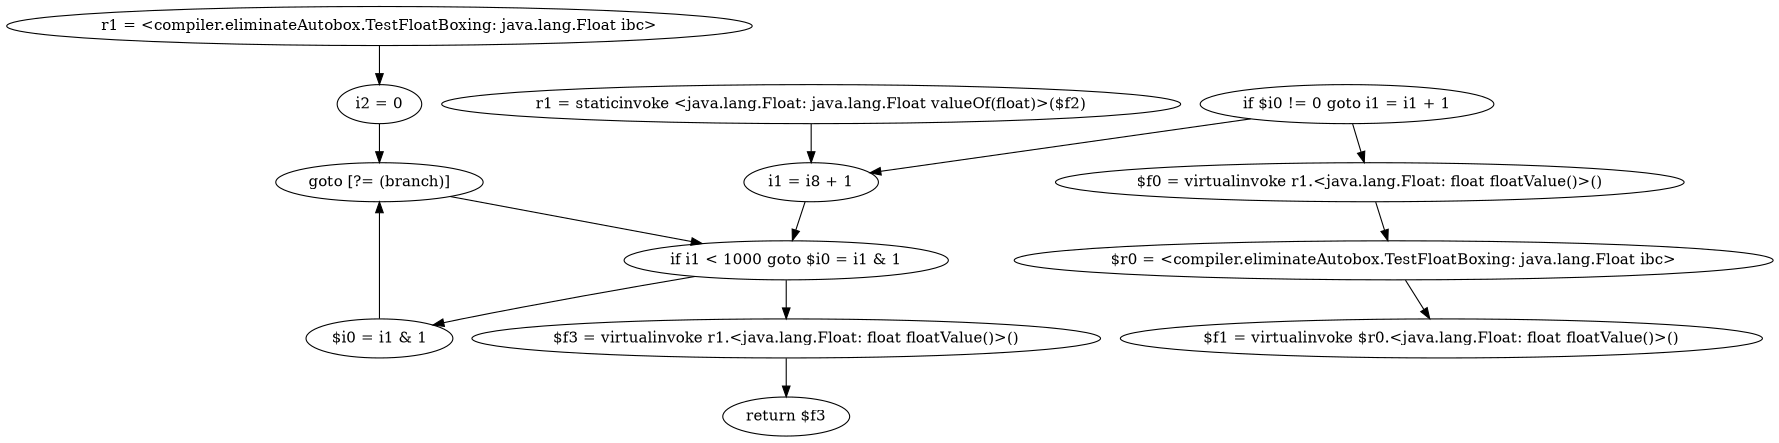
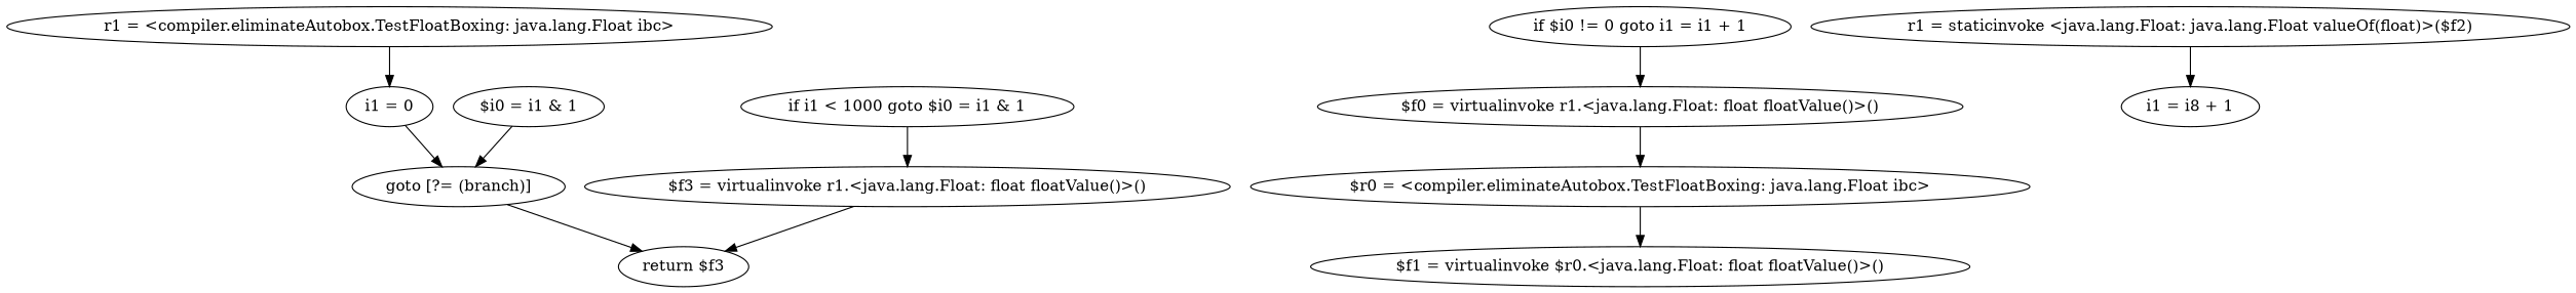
  digraph {
    "r1 = <compiler.eliminateAutobox.TestFloatBoxing: java.lang.Float ibc>"
-   "i1 = 0" [label="i2 = 0"]
+   "i1 = 0"
    "goto [?= (branch)]"
    "if i1 < 1000 goto $i0 = i1 & 1"
    "$i0 = i1 & 1"
    "$f3 = virtualinvoke r1.<java.lang.Float: float floatValue()>()"
    "if $i0 != 0 goto i1 = i1 + 1"
    "$f0 = virtualinvoke r1.<java.lang.Float: float floatValue()>()"
    n9 [label="i1 = i8 + 1"]
    "$r0 = <compiler.eliminateAutobox.TestFloatBoxing: java.lang.Float ibc>"
    "$f1 = virtualinvoke $r0.<java.lang.Float: float floatValue()>()"
    "r1 = staticinvoke <java.lang.Float: java.lang.Float valueOf(float)>($f2)"
    "return $f3"
    "r1 = <compiler.eliminateAutobox.TestFloatBoxing: java.lang.Float ibc>" -> "i1 = 0"
    "i1 = 0" -> "goto [?= (branch)]"
-   "goto [?= (branch)]" -> "if i1 < 1000 goto $i0 = i1 & 1"
-   "if i1 < 1000 goto $i0 = i1 & 1" -> "$i0 = i1 & 1"
+   "goto [?= (branch)]" -> "return $f3"
    "if i1 < 1000 goto $i0 = i1 & 1" -> "$f3 = virtualinvoke r1.<java.lang.Float: float floatValue()>()"
    "$i0 = i1 & 1" -> "goto [?= (branch)]"
    "$f3 = virtualinvoke r1.<java.lang.Float: float floatValue()>()" -> "return $f3"
    "if $i0 != 0 goto i1 = i1 + 1" -> "$f0 = virtualinvoke r1.<java.lang.Float: float floatValue()>()"
-   "if $i0 != 0 goto i1 = i1 + 1" -> n9
    "$f0 = virtualinvoke r1.<java.lang.Float: float floatValue()>()" -> "$r0 = <compiler.eliminateAutobox.TestFloatBoxing: java.lang.Float ibc>"
-   n9 -> "if i1 < 1000 goto $i0 = i1 & 1"
    "$r0 = <compiler.eliminateAutobox.TestFloatBoxing: java.lang.Float ibc>" -> "$f1 = virtualinvoke $r0.<java.lang.Float: float floatValue()>()"
    "r1 = staticinvoke <java.lang.Float: java.lang.Float valueOf(float)>($f2)" -> n9
  }
